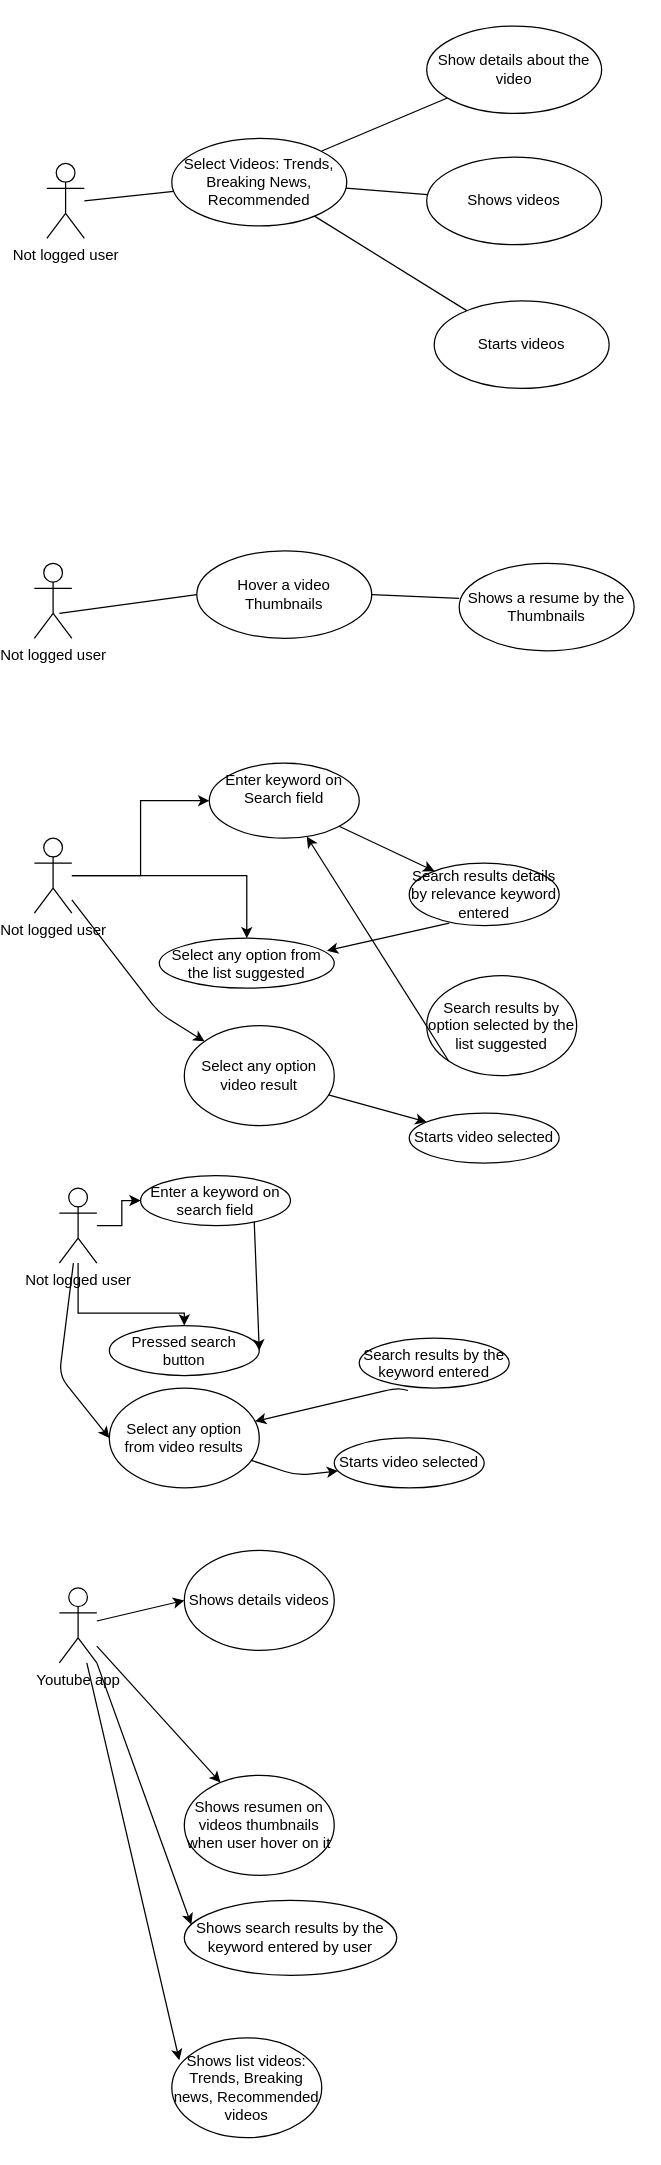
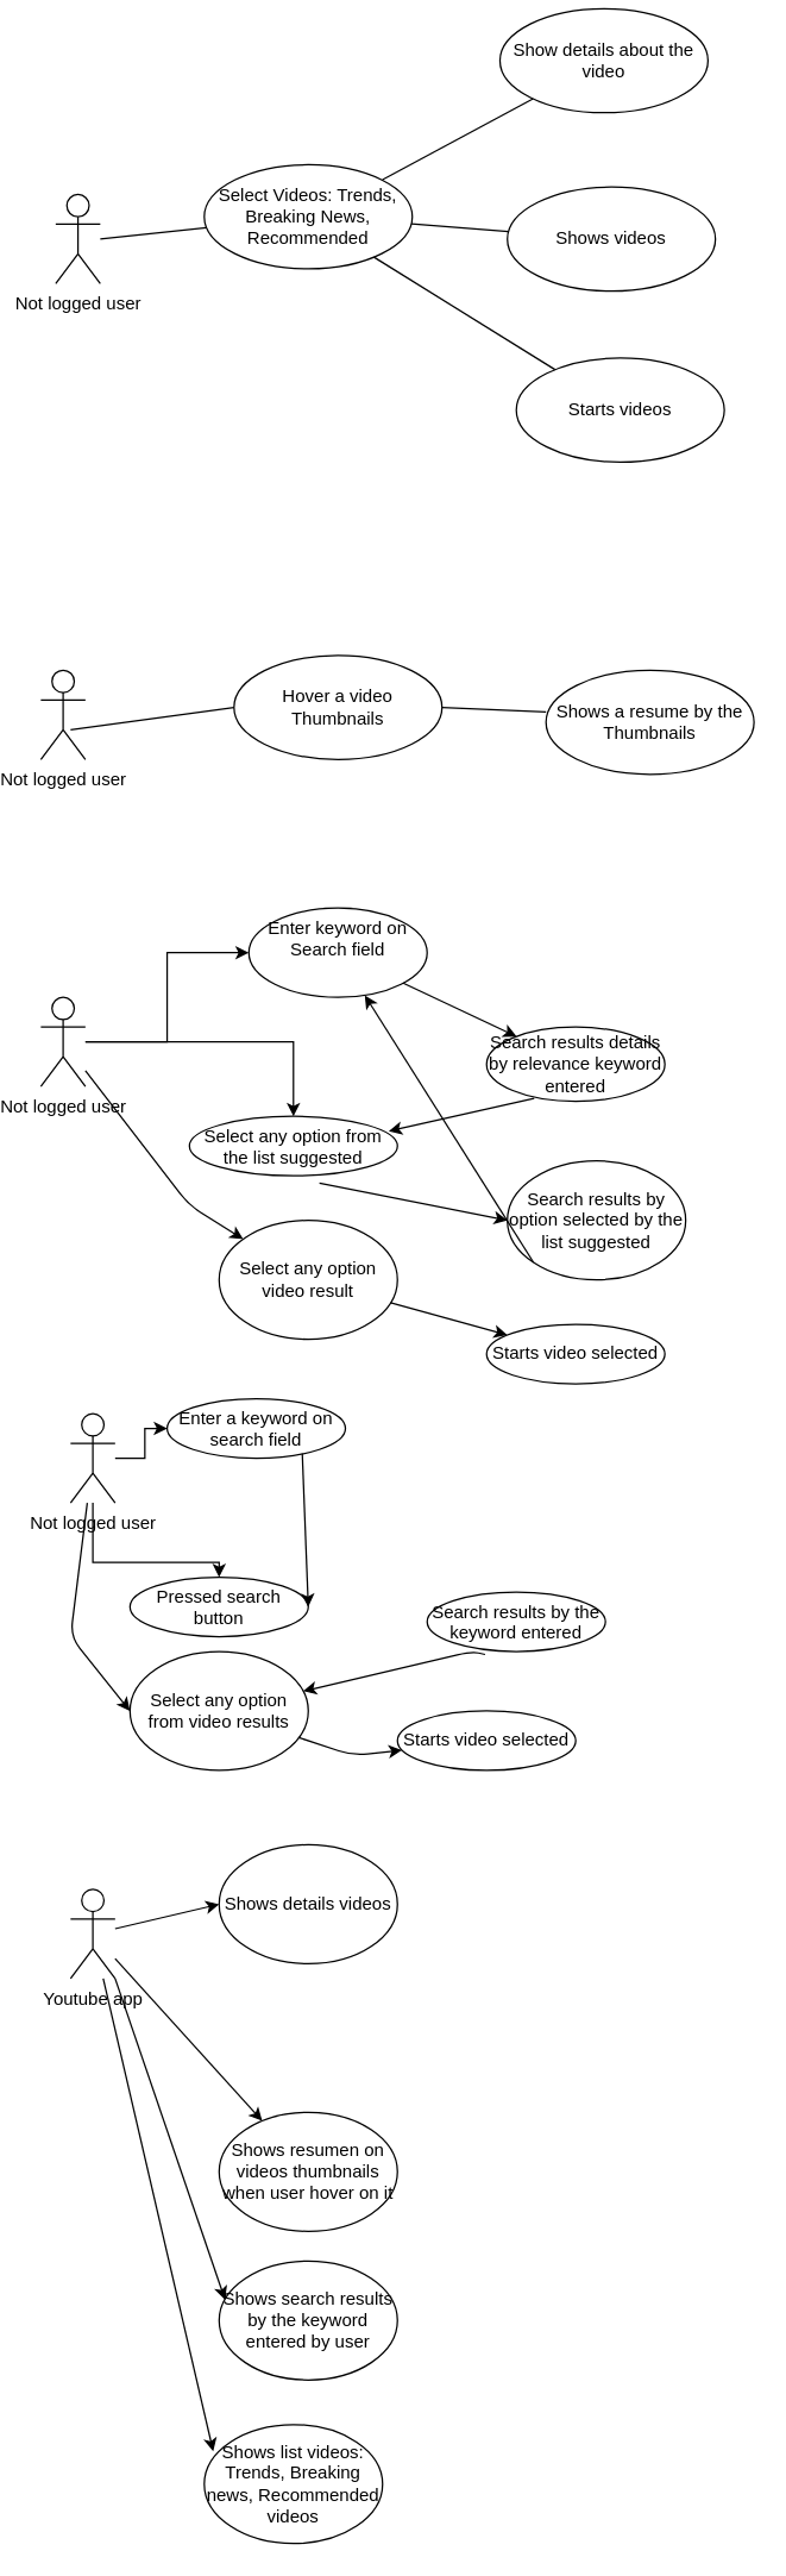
  <mxCell id="0" />
  <mxCell id="1" parent="0" />
  <mxCell id="2" value="Not logged user" style="shape=umlActor;verticalLabelPosition=bottom;verticalAlign=top;html=1;outlineConnect=0;" vertex="1" parent="1"><mxGeometry x="30" y="130" width="30" height="60" as="geometry" /></mxCell>
  <mxCell id="3" value="Select Videos: Trends, Breaking News, Recommended" style="ellipse;whiteSpace=wrap;html=1;" vertex="1" parent="1"><mxGeometry x="130" y="110" width="140" height="70" as="geometry" /></mxCell>
- <mxCell id="4" value="Show details about the video" style="ellipse;whiteSpace=wrap;html=1;" vertex="1" parent="1"><mxGeometry x="334" y="20" width="140" height="70" as="geometry" /></mxCell>
+ <mxCell id="4" value="Show details about the video" style="ellipse;whiteSpace=wrap;html=1;" vertex="1" parent="1"><mxGeometry x="329" y="5" width="140" height="70" as="geometry" /></mxCell>
  <mxCell id="5" value="Shows videos" style="ellipse;whiteSpace=wrap;html=1;" vertex="1" parent="1"><mxGeometry x="334" y="125" width="140" height="70" as="geometry" /></mxCell>
  <mxCell id="6" value="Starts videos" style="ellipse;whiteSpace=wrap;html=1;" vertex="1" parent="1"><mxGeometry x="340" y="240" width="140" height="70" as="geometry" /></mxCell>
  <mxCell id="7" value="" style="endArrow=none;html=1;" edge="1" parent="1" source="3" target="5"><mxGeometry width="50" height="50" relative="1" as="geometry"><mxPoint x="300" y="280" as="sourcePoint" /><mxPoint x="350" y="230" as="targetPoint" /></mxGeometry></mxCell>
  <mxCell id="8" value="" style="endArrow=none;html=1;" edge="1" parent="1" source="3" target="6"><mxGeometry width="50" height="50" relative="1" as="geometry"><mxPoint x="300" y="280" as="sourcePoint" /><mxPoint x="350" y="230" as="targetPoint" /></mxGeometry></mxCell>
  <mxCell id="9" value="" style="endArrow=none;html=1;" edge="1" parent="1" target="4"><mxGeometry width="50" height="50" relative="1" as="geometry"><mxPoint x="250" y="120" as="sourcePoint" /><mxPoint x="300" y="70" as="targetPoint" /></mxGeometry></mxCell>
  <mxCell id="10" value="" style="endArrow=none;html=1;" edge="1" parent="1" target="3"><mxGeometry width="50" height="50" relative="1" as="geometry"><mxPoint x="60" y="160" as="sourcePoint" /><mxPoint x="110" y="110" as="targetPoint" /></mxGeometry></mxCell>
  <mxCell id="11" value="Not logged user" style="shape=umlActor;verticalLabelPosition=bottom;verticalAlign=top;html=1;outlineConnect=0;" vertex="1" parent="1"><mxGeometry x="20" y="450" width="30" height="60" as="geometry" /></mxCell>
  <mxCell id="12" value="Hover a video Thumbnails" style="ellipse;whiteSpace=wrap;html=1;" vertex="1" parent="1"><mxGeometry x="150" y="440" width="140" height="70" as="geometry" /></mxCell>
  <mxCell id="13" value="Shows a resume by the Thumbnails" style="ellipse;whiteSpace=wrap;html=1;" vertex="1" parent="1"><mxGeometry x="360" y="450" width="140" height="70" as="geometry" /></mxCell>
  <mxCell id="14" value="" style="endArrow=none;html=1;entryX=0;entryY=0.4;entryDx=0;entryDy=0;entryPerimeter=0;exitX=1;exitY=0.5;exitDx=0;exitDy=0;" edge="1" parent="1" source="12" target="13"><mxGeometry width="50" height="50" relative="1" as="geometry"><mxPoint x="300" y="430" as="sourcePoint" /><mxPoint x="350" y="380" as="targetPoint" /></mxGeometry></mxCell>
  <mxCell id="15" value="" style="endArrow=none;html=1;entryX=0;entryY=0.5;entryDx=0;entryDy=0;" edge="1" parent="1" target="12"><mxGeometry width="50" height="50" relative="1" as="geometry"><mxPoint x="40" y="490" as="sourcePoint" /><mxPoint x="90" y="440" as="targetPoint" /></mxGeometry></mxCell>
  <mxCell id="16" value="" style="edgeStyle=orthogonalEdgeStyle;rounded=0;orthogonalLoop=1;jettySize=auto;html=1;" edge="1" parent="1" source="18" target="19"><mxGeometry relative="1" as="geometry" /></mxCell>
  <mxCell id="17" value="" style="edgeStyle=orthogonalEdgeStyle;rounded=0;orthogonalLoop=1;jettySize=auto;html=1;" edge="1" parent="1" source="18" target="20"><mxGeometry relative="1" as="geometry" /></mxCell>
  <mxCell id="18" value="Not logged user" style="shape=umlActor;verticalLabelPosition=bottom;verticalAlign=top;html=1;outlineConnect=0;" vertex="1" parent="1"><mxGeometry x="20" y="670" width="30" height="60" as="geometry" /></mxCell>
  <mxCell id="19" value="Enter keyword on Search field" style="ellipse;whiteSpace=wrap;html=1;verticalAlign=top;" vertex="1" parent="1"><mxGeometry x="160" y="610" width="120" height="60" as="geometry" /></mxCell>
  <mxCell id="20" value="Select any option from the list suggested" style="ellipse;whiteSpace=wrap;html=1;verticalAlign=top;" vertex="1" parent="1"><mxGeometry x="120" y="750" width="140" height="40" as="geometry" /></mxCell>
  <mxCell id="21" value="Search results details by relevance keyword entered" style="ellipse;whiteSpace=wrap;html=1;" vertex="1" parent="1"><mxGeometry x="320" y="690" width="120" height="50" as="geometry" /></mxCell>
  <mxCell id="22" value="" style="endArrow=classic;html=1;" edge="1" parent="1" source="19" target="21"><mxGeometry width="50" height="50" relative="1" as="geometry"><mxPoint x="270" y="680" as="sourcePoint" /><mxPoint x="320" y="630" as="targetPoint" /></mxGeometry></mxCell>
  <mxCell id="23" value="" style="endArrow=classic;html=1;exitX=0.267;exitY=0.96;exitDx=0;exitDy=0;exitPerimeter=0;entryX=0.958;entryY=0.25;entryDx=0;entryDy=0;entryPerimeter=0;" edge="1" parent="1" source="21" target="20"><mxGeometry width="50" height="50" relative="1" as="geometry"><mxPoint x="290" y="680" as="sourcePoint" /><mxPoint x="340" y="630" as="targetPoint" /></mxGeometry></mxCell>
  <mxCell id="24" value="Search results by option selected by the list suggested" style="ellipse;whiteSpace=wrap;html=1;" vertex="1" parent="1"><mxGeometry x="334" y="780" width="120" height="80" as="geometry" /></mxCell>
+ <mxCell id="25" value="" style="endArrow=classic;html=1;entryX=0;entryY=0.5;entryDx=0;entryDy=0;exitX=0.625;exitY=1.125;exitDx=0;exitDy=0;exitPerimeter=0;" edge="1" parent="1" source="20" target="24"><mxGeometry width="50" height="50" relative="1" as="geometry"><mxPoint x="220" y="860" as="sourcePoint" /><mxPoint x="270" y="810" as="targetPoint" /></mxGeometry></mxCell>
  <mxCell id="26" value="" style="edgeStyle=orthogonalEdgeStyle;rounded=0;orthogonalLoop=1;jettySize=auto;html=1;" edge="1" parent="1" source="28" target="29"><mxGeometry relative="1" as="geometry" /></mxCell>
  <mxCell id="27" value="" style="edgeStyle=orthogonalEdgeStyle;rounded=0;orthogonalLoop=1;jettySize=auto;html=1;" edge="1" parent="1" source="28" target="30"><mxGeometry relative="1" as="geometry"><Array as="points"><mxPoint x="55" y="1050" /><mxPoint x="140" y="1050" /></Array></mxGeometry></mxCell>
  <mxCell id="28" value="Not logged user" style="shape=umlActor;verticalLabelPosition=bottom;verticalAlign=top;html=1;outlineConnect=0;" vertex="1" parent="1"><mxGeometry x="40" y="950" width="30" height="60" as="geometry" /></mxCell>
  <mxCell id="29" value="Enter a keyword on search field" style="ellipse;whiteSpace=wrap;html=1;verticalAlign=top;" vertex="1" parent="1"><mxGeometry x="105" y="940" width="120" height="40" as="geometry" /></mxCell>
  <mxCell id="30" value="Pressed search button" style="ellipse;whiteSpace=wrap;html=1;verticalAlign=top;" vertex="1" parent="1"><mxGeometry x="80" y="1060" width="120" height="40" as="geometry" /></mxCell>
  <mxCell id="31" value="" style="endArrow=classic;html=1;exitX=0.758;exitY=0.925;exitDx=0;exitDy=0;exitPerimeter=0;entryX=1;entryY=0.5;entryDx=0;entryDy=0;" edge="1" parent="1" source="29" target="30"><mxGeometry width="50" height="50" relative="1" as="geometry"><mxPoint x="300" y="1030" as="sourcePoint" /><mxPoint x="350" y="980" as="targetPoint" /></mxGeometry></mxCell>
  <mxCell id="32" value="Search results by the keyword entered" style="ellipse;whiteSpace=wrap;html=1;verticalAlign=top;" vertex="1" parent="1"><mxGeometry x="280" y="1070" width="120" height="40" as="geometry" /></mxCell>
  <mxCell id="33" value="Select any option video result" style="ellipse;whiteSpace=wrap;html=1;" vertex="1" parent="1"><mxGeometry x="140" y="820" width="120" height="80" as="geometry" /></mxCell>
  <mxCell id="34" value="" style="endArrow=classic;html=1;" edge="1" parent="1" source="18" target="33"><mxGeometry width="50" height="50" relative="1" as="geometry"><mxPoint x="280" y="790" as="sourcePoint" /><mxPoint x="330" y="740" as="targetPoint" /><Array as="points"><mxPoint x="120" y="810" /></Array></mxGeometry></mxCell>
  <mxCell id="35" value="" style="endArrow=classic;html=1;exitX=0;exitY=1;exitDx=0;exitDy=0;" edge="1" parent="1" source="24" target="19"><mxGeometry width="50" height="50" relative="1" as="geometry"><mxPoint x="300" y="810" as="sourcePoint" /><mxPoint x="350" y="760" as="targetPoint" /></mxGeometry></mxCell>
  <mxCell id="36" value="Starts video selected" style="ellipse;whiteSpace=wrap;html=1;" vertex="1" parent="1"><mxGeometry x="320" y="890" width="120" height="40" as="geometry" /></mxCell>
  <mxCell id="37" value="" style="endArrow=classic;html=1;" edge="1" parent="1" source="33" target="36"><mxGeometry width="50" height="50" relative="1" as="geometry"><mxPoint x="300" y="820" as="sourcePoint" /><mxPoint x="350" y="770" as="targetPoint" /></mxGeometry></mxCell>
  <mxCell id="38" value="Select any option from video results" style="ellipse;whiteSpace=wrap;html=1;" vertex="1" parent="1"><mxGeometry x="80" y="1110" width="120" height="80" as="geometry" /></mxCell>
  <mxCell id="39" value="" style="endArrow=classic;html=1;entryX=0;entryY=0.5;entryDx=0;entryDy=0;" edge="1" parent="1" source="28" target="38"><mxGeometry width="50" height="50" relative="1" as="geometry"><mxPoint x="30" y="1000" as="sourcePoint" /><mxPoint x="70" y="1160" as="targetPoint" /><Array as="points"><mxPoint x="40" y="1100" /></Array></mxGeometry></mxCell>
  <mxCell id="40" value="" style="endArrow=classic;html=1;exitX=0.325;exitY=1.05;exitDx=0;exitDy=0;exitPerimeter=0;" edge="1" parent="1" source="32" target="38"><mxGeometry width="50" height="50" relative="1" as="geometry"><mxPoint x="290" y="1080" as="sourcePoint" /><mxPoint x="340" y="1030" as="targetPoint" /><Array as="points"><mxPoint x="310" y="1110" /></Array></mxGeometry></mxCell>
  <mxCell id="41" value="Starts video selected" style="ellipse;whiteSpace=wrap;html=1;" vertex="1" parent="1"><mxGeometry x="260" y="1150" width="120" height="40" as="geometry" /></mxCell>
  <mxCell id="42" value="" style="endArrow=classic;html=1;" edge="1" parent="1" source="38" target="41"><mxGeometry width="50" height="50" relative="1" as="geometry"><mxPoint x="290" y="1080" as="sourcePoint" /><mxPoint x="340" y="1030" as="targetPoint" /><Array as="points"><mxPoint x="230" y="1180" /></Array></mxGeometry></mxCell>
  <mxCell id="43" value="Youtube app" style="shape=umlActor;verticalLabelPosition=bottom;verticalAlign=top;html=1;outlineConnect=0;" vertex="1" parent="1"><mxGeometry x="40" y="1270" width="30" height="60" as="geometry" /></mxCell>
  <mxCell id="44" value="Shows details videos" style="ellipse;whiteSpace=wrap;html=1;" vertex="1" parent="1"><mxGeometry x="140" y="1240" width="120" height="80" as="geometry" /></mxCell>
  <mxCell id="45" value="" style="endArrow=classic;html=1;entryX=0;entryY=0.5;entryDx=0;entryDy=0;" edge="1" parent="1" source="43" target="44"><mxGeometry width="50" height="50" relative="1" as="geometry"><mxPoint x="80" y="1310" as="sourcePoint" /><mxPoint x="120" y="1290" as="targetPoint" /></mxGeometry></mxCell>
  <mxCell id="46" value="Shows resumen on videos thumbnails when user hover on it" style="ellipse;whiteSpace=wrap;html=1;" vertex="1" parent="1"><mxGeometry x="140" y="1420" width="120" height="80" as="geometry" /></mxCell>
- <mxCell id="47" value="Shows search results by the keyword entered by user" style="ellipse;whiteSpace=wrap;html=1;" vertex="1" parent="1"><mxGeometry x="140" y="1520" width="170" height="60" as="geometry" /></mxCell>
+ <mxCell id="47" value="Shows search results by the keyword entered by user" style="ellipse;whiteSpace=wrap;html=1;" vertex="1" parent="1"><mxGeometry x="140" y="1520" width="120" height="80" as="geometry" /></mxCell>
  <mxCell id="48" value="" style="endArrow=classic;html=1;" edge="1" parent="1" source="43" target="46"><mxGeometry width="50" height="50" relative="1" as="geometry"><mxPoint x="300" y="1400" as="sourcePoint" /><mxPoint x="350" y="1350" as="targetPoint" /></mxGeometry></mxCell>
  <mxCell id="49" value="" style="endArrow=classic;html=1;exitX=1;exitY=1;exitDx=0;exitDy=0;exitPerimeter=0;entryX=0.033;entryY=0.325;entryDx=0;entryDy=0;entryPerimeter=0;" edge="1" parent="1" source="43" target="47"><mxGeometry width="50" height="50" relative="1" as="geometry"><mxPoint x="300" y="1400" as="sourcePoint" /><mxPoint x="350" y="1350" as="targetPoint" /></mxGeometry></mxCell>
  <mxCell id="50" value="Shows list videos: Trends, Breaking news, Recommended videos" style="ellipse;whiteSpace=wrap;html=1;" vertex="1" parent="1"><mxGeometry x="130" y="1630" width="120" height="80" as="geometry" /></mxCell>
  <mxCell id="51" value="" style="endArrow=classic;html=1;entryX=0.05;entryY=0.225;entryDx=0;entryDy=0;entryPerimeter=0;" edge="1" parent="1" source="43" target="50"><mxGeometry width="50" height="50" relative="1" as="geometry"><mxPoint x="300" y="1500" as="sourcePoint" /><mxPoint x="350" y="1450" as="targetPoint" /></mxGeometry></mxCell>
